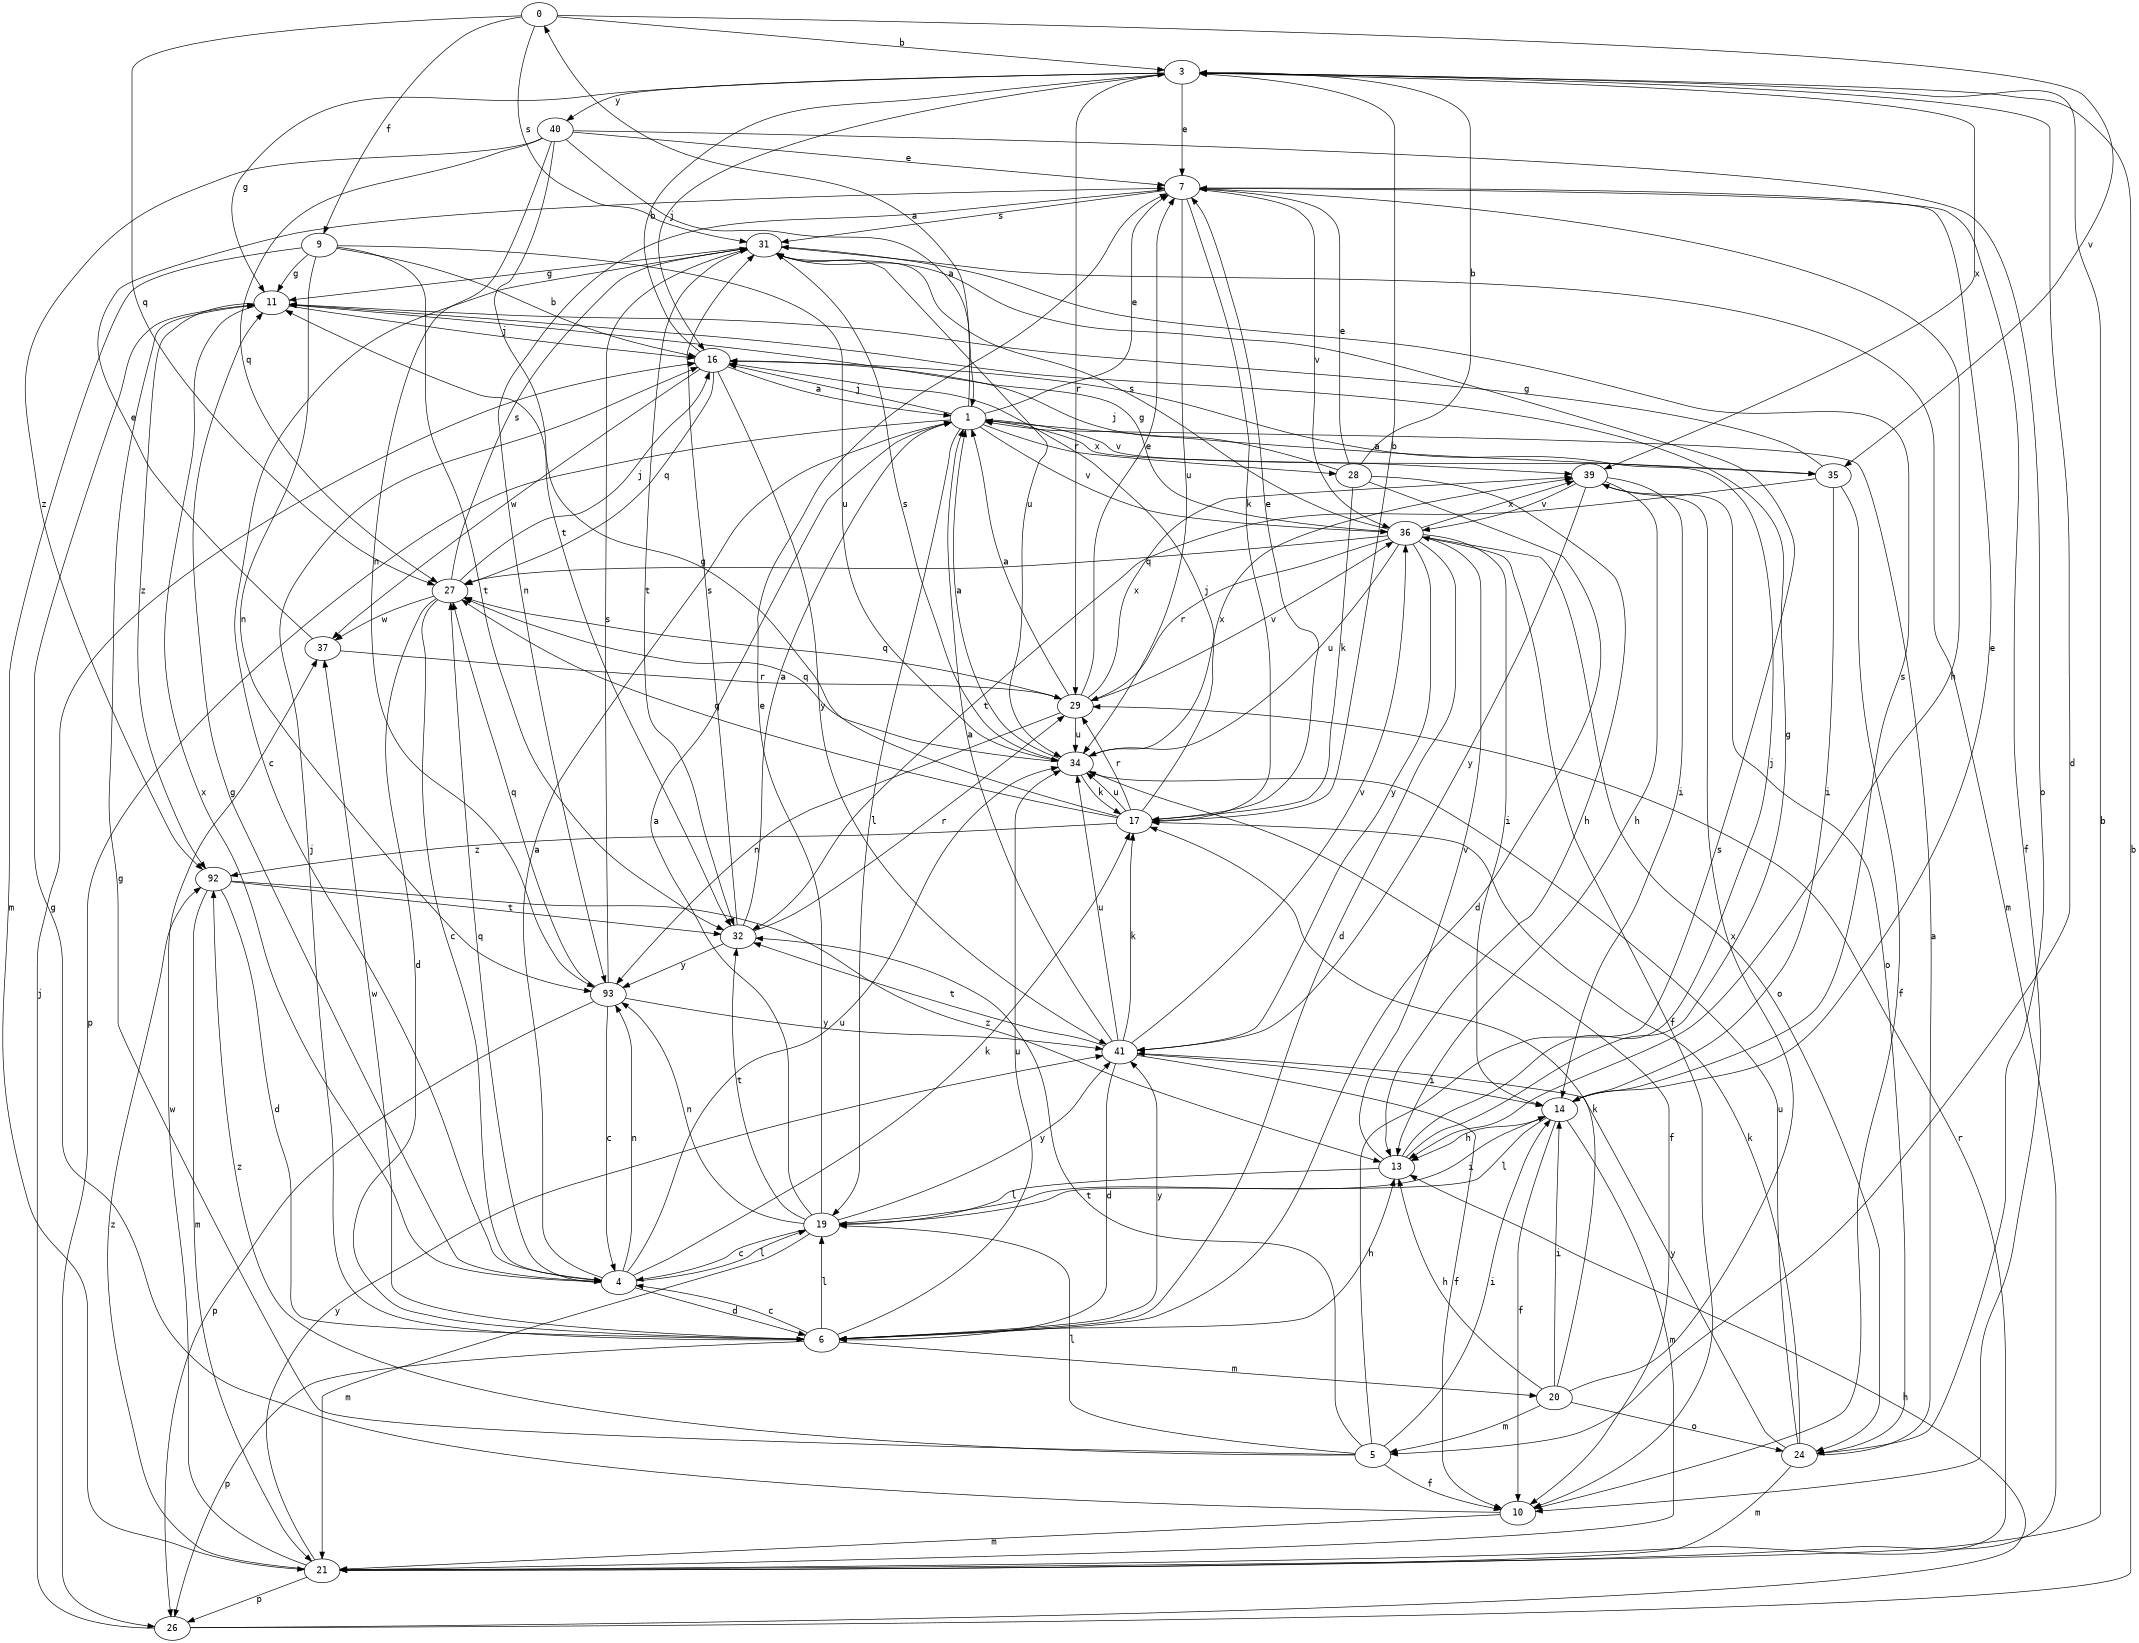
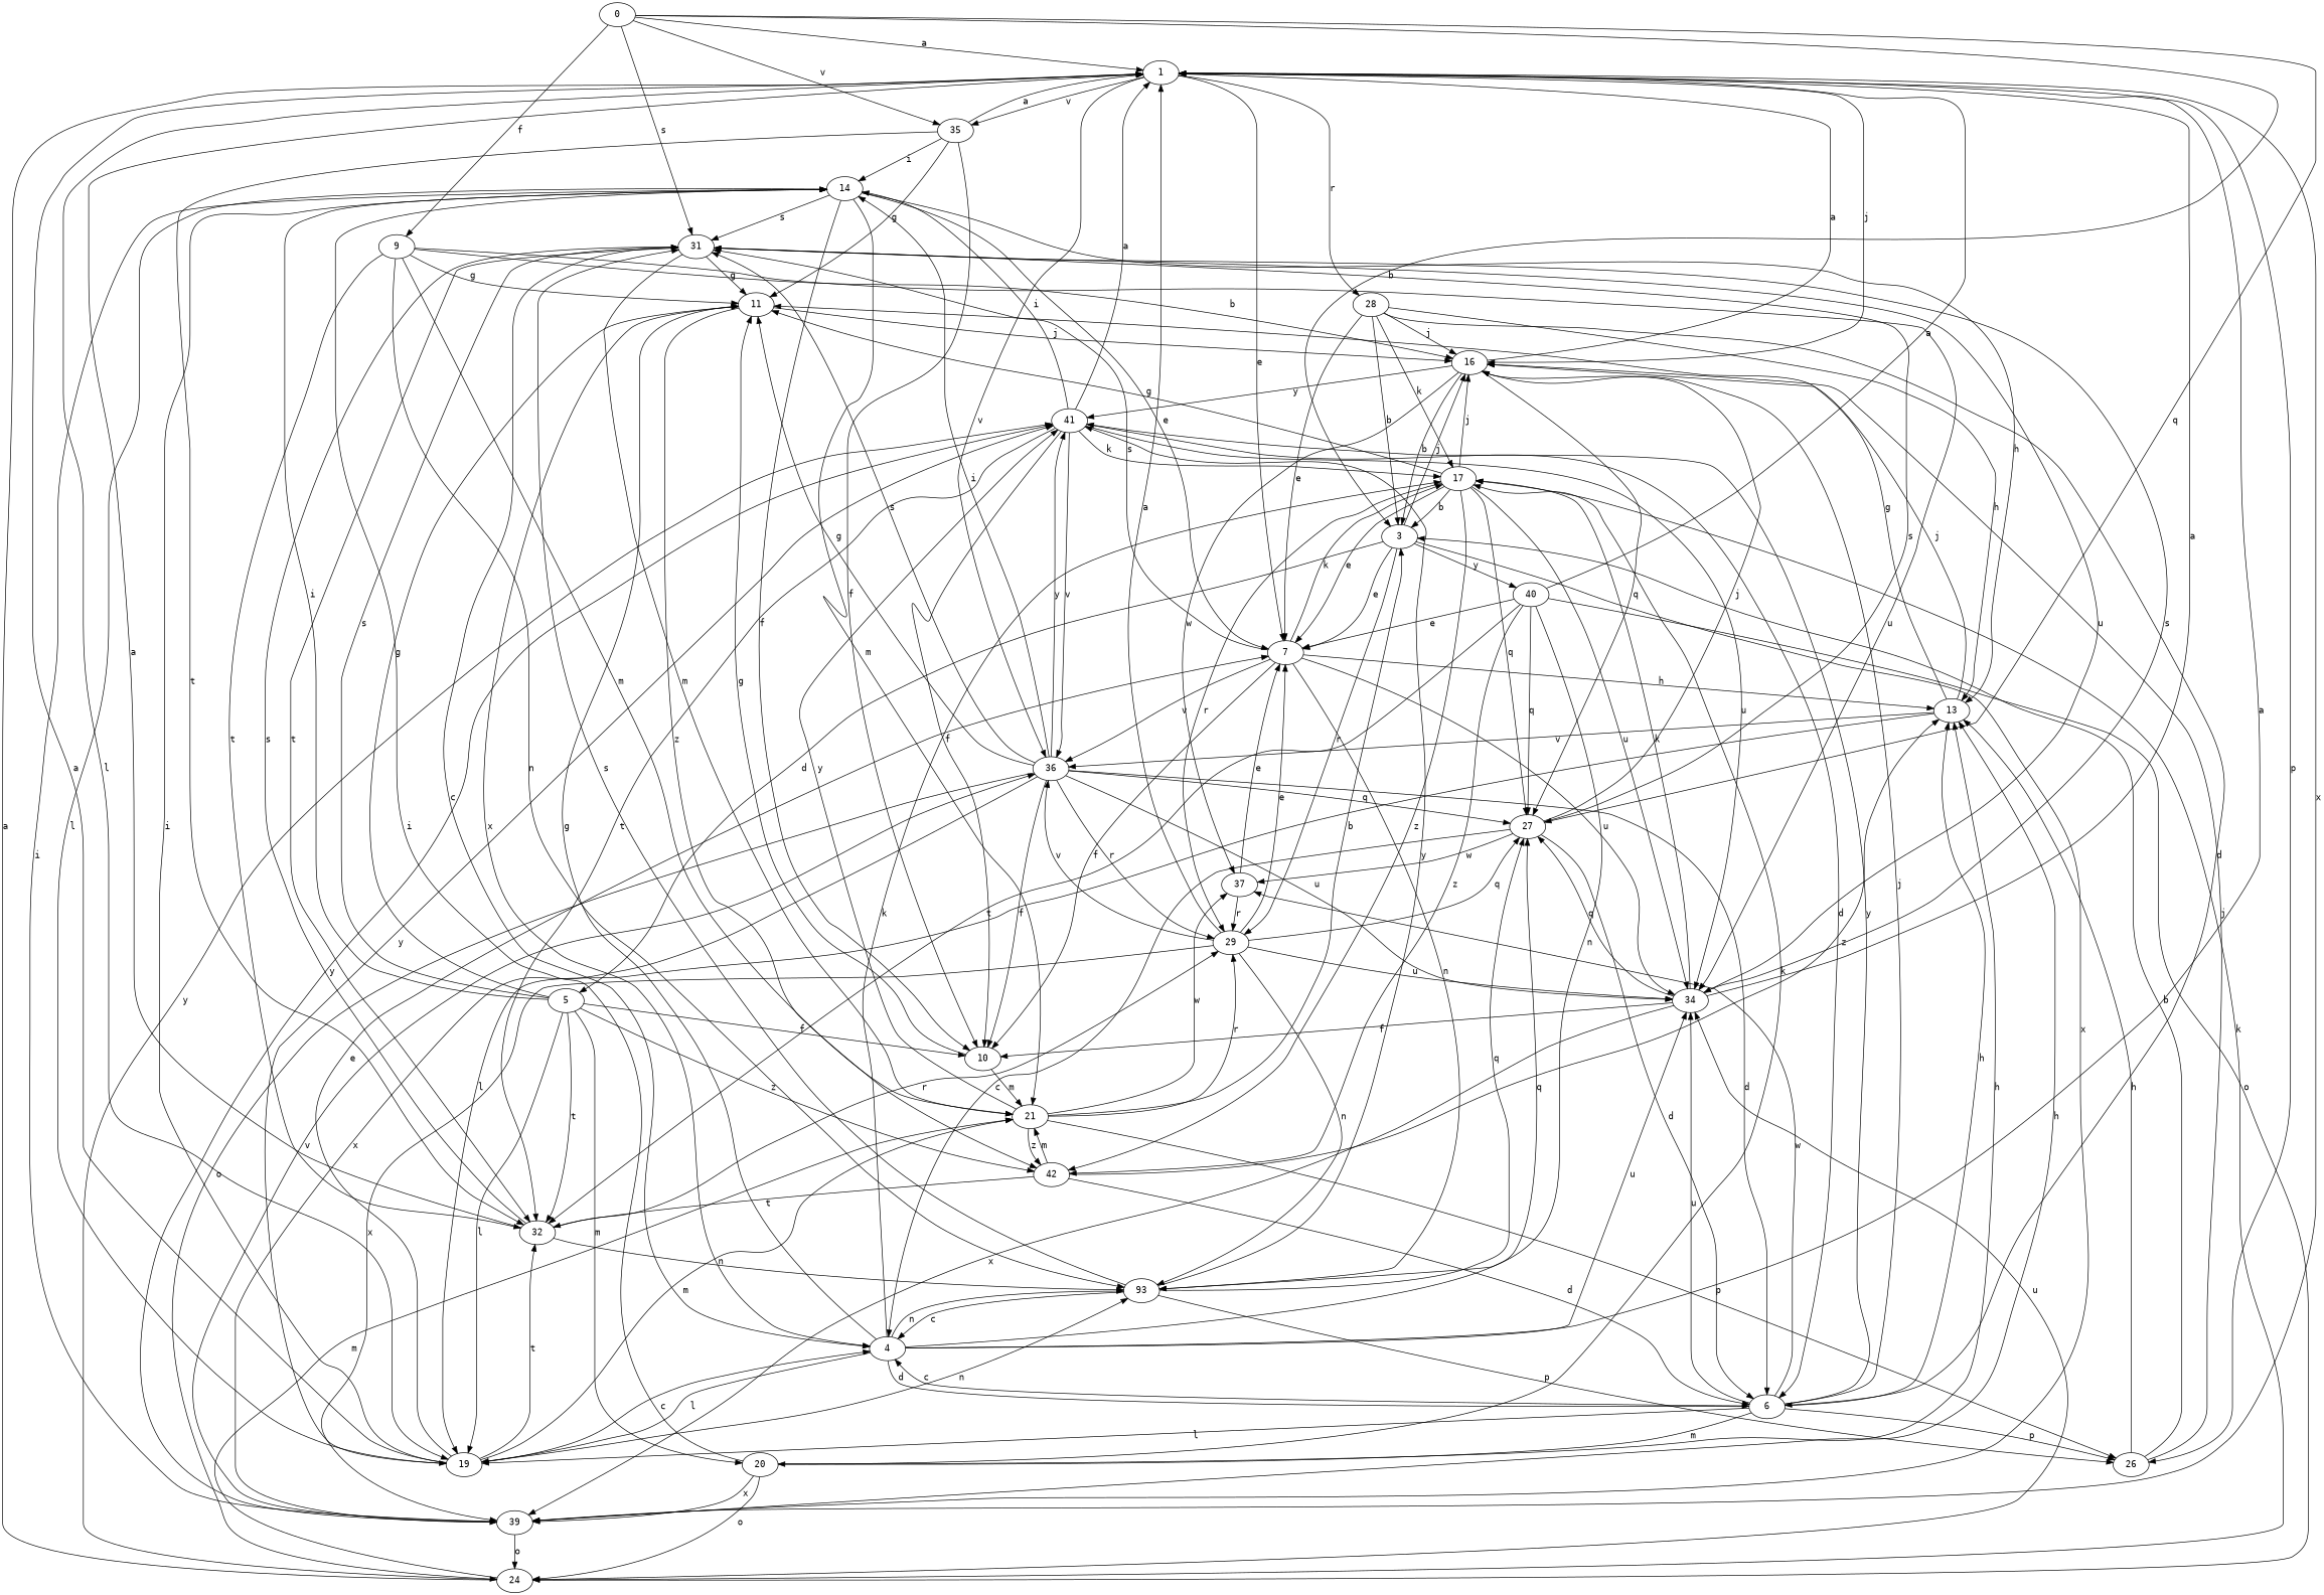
  strict digraph {
    fontname="DejaVu Sans Mono"
    node [fontname="DejaVu Sans Mono"]
    edge [fontname="DejaVu Sans Mono"]
    0
    1
    3
    9
    27
    31
    35
    7
    16
    19
    26
    28
    36
    39
    5
    11
    29
    40
    n19 [label=93]
    34
    32
    21
    4
    6
    37
    10
    14
    17
    13
    41
    24
    20
-   42 [label=92]
-   1 -> 0 [label=a]
+   42
+   0 -> 1 [label=a]
    0 -> 3 [label=b]
    0 -> 9 [label=f]
    0 -> 27 [label=q]
    0 -> 31 [label=s]
    0 -> 35 [label=v]
    1 -> 35 [label=v]
    1 -> 7 [label=e]
    1 -> 16 [label=j]
    1 -> 19 [label=l]
    1 -> 26 [label=p]
    1 -> 28 [label=r]
    1 -> 36 [label=v]
    1 -> 39 [label=x]
    3 -> 7 [label=e]
    3 -> 16 [label=j]
    3 -> 39 [label=x]
    3 -> 5 [label=d]
-   3 -> 11 [label=g]
    3 -> 29 [label=r]
    3 -> 40 [label=y]
    9 -> 16 [label=b]
    9 -> 11 [label=g]
    9 -> n19 [label=n]
    9 -> 34 [label=u]
    9 -> 32 [label=t]
    9 -> 21 [label=m]
    27 -> 31 [label=s]
    27 -> 16 [label=j]
    27 -> 4 [label=c]
    27 -> 6 [label=d]
    27 -> 37 [label=w]
    31 -> 11 [label=g]
    31 -> 34 [label=u]
    31 -> 32 [label=t]
    31 -> 21 [label=m]
    31 -> 4 [label=c]
    35 -> 1 [label=a]
    35 -> 11 [label=g]
    35 -> 32 [label=t]
    35 -> 10 [label=f]
    35 -> 14 [label=i]
    7 -> 31 [label=s]
    7 -> 36 [label=v]
    7 -> n19 [label=n]
    7 -> 34 [label=u]
    7 -> 10 [label=f]
    7 -> 17 [label=k]
    7 -> 13 [label=h]
    16 -> 1 [label=a]
    16 -> 3 [label=b]
    16 -> 27 [label=q]
    16 -> 37 [label=w]
    16 -> 41 [label=y]
    19 -> 1 [label=a]
    19 -> 7 [label=e]
    19 -> n19 [label=n]
    19 -> 32 [label=t]
    19 -> 21 [label=m]
    19 -> 4 [label=c]
    19 -> 14 [label=i]
    19 -> 41 [label=y]
    26 -> 3 [label=b]
    26 -> 16 [label=j]
    26 -> 13 [label=h]
    28 -> 3 [label=b]
    28 -> 7 [label=e]
    28 -> 16 [label=j]
    28 -> 6 [label=d]
    28 -> 17 [label=k]
    28 -> 13 [label=h]
    36 -> 27 [label=q]
    36 -> 31 [label=s]
    36 -> 39 [label=x]
    36 -> 11 [label=g]
    36 -> 29 [label=r]
    36 -> 34 [label=u]
    36 -> 6 [label=d]
    36 -> 10 [label=f]
    36 -> 14 [label=i]
    36 -> 41 [label=y]
    36 -> 24 [label=o]
    39 -> 36 [label=v]
    39 -> 14 [label=i]
    39 -> 13 [label=h]
    39 -> 41 [label=y]
    39 -> 24 [label=o]
    5 -> 31 [label=s]
    5 -> 19 [label=l]
    5 -> 11 [label=g]
    5 -> 32 [label=t]
    5 -> 10 [label=f]
    5 -> 14 [label=i]
-   20 -> 5 [label=m]
+   5 -> 20 [label=m]
    5 -> 42 [label=z]
    11 -> 16 [label=j]
    11 -> 4 [label=x]
    11 -> 42 [label=z]
    29 -> 1 [label=a]
    29 -> 27 [label=q]
    29 -> 7 [label=e]
    29 -> 36 [label=v]
    29 -> 39 [label=x]
    29 -> n19 [label=n]
    29 -> 34 [label=u]
    40 -> 1 [label=a]
    40 -> 27 [label=q]
    40 -> 7 [label=e]
    40 -> n19 [label=n]
    40 -> 32 [label=t]
    40 -> 24 [label=o]
    40 -> 42 [label=z]
    n19 -> 27 [label=q]
    n19 -> 31 [label=s]
    n19 -> 26 [label=p]
    n19 -> 4 [label=c]
    n19 -> 41 [label=y]
    34 -> 1 [label=a]
    34 -> 27 [label=q]
    34 -> 31 [label=s]
    34 -> 39 [label=x]
    34 -> 10 [label=f]
    34 -> 17 [label=k]
    32 -> 1 [label=a]
    32 -> 31 [label=s]
    32 -> 29 [label=r]
-   32 -> n19 [label=y]
+   32 -> n19 [label=n]
    21 -> 3 [label=b]
    21 -> 26 [label=p]
    21 -> 29 [label=r]
    21 -> 37 [label=w]
    21 -> 41 [label=y]
    21 -> 42 [label=z]
    4 -> 1 [label=a]
    4 -> 27 [label=q]
    4 -> 19 [label=l]
    4 -> 11 [label=g]
    4 -> n19 [label=n]
    4 -> 34 [label=u]
    4 -> 6 [label=d]
    4 -> 17 [label=k]
    6 -> 16 [label=j]
    6 -> 19 [label=l]
    6 -> 26 [label=p]
    6 -> 34 [label=u]
    6 -> 4 [label=c]
    6 -> 37 [label=w]
    6 -> 13 [label=h]
    6 -> 41 [label=y]
    6 -> 20 [label=m]
    37 -> 7 [label=e]
    37 -> 29 [label=r]
    10 -> 11 [label=g]
    10 -> 21 [label=m]
    14 -> 31 [label=s]
    14 -> 7 [label=e]
    14 -> 19 [label=l]
    14 -> 21 [label=m]
    14 -> 10 [label=f]
    14 -> 13 [label=h]
    17 -> 3 [label=b]
    17 -> 27 [label=q]
    17 -> 7 [label=e]
    17 -> 16 [label=j]
    17 -> 11 [label=g]
    17 -> 29 [label=r]
    17 -> 34 [label=u]
    17 -> 42 [label=z]
    13 -> 16 [label=j]
    13 -> 19 [label=l]
    13 -> 36 [label=v]
    13 -> 11 [label=g]
    41 -> 1 [label=a]
    41 -> 36 [label=v]
    41 -> 34 [label=u]
    41 -> 32 [label=t]
    41 -> 6 [label=d]
    41 -> 10 [label=f]
    41 -> 14 [label=i]
    41 -> 17 [label=k]
    24 -> 1 [label=a]
    24 -> 34 [label=u]
    24 -> 21 [label=m]
    24 -> 17 [label=k]
    24 -> 41 [label=y]
    20 -> 39 [label=x]
    20 -> 14 [label=i]
    20 -> 17 [label=k]
    20 -> 13 [label=h]
    20 -> 24 [label=o]
    42 -> 32 [label=t]
    42 -> 21 [label=m]
    42 -> 6 [label=d]
    42 -> 13 [label=z]
  }
